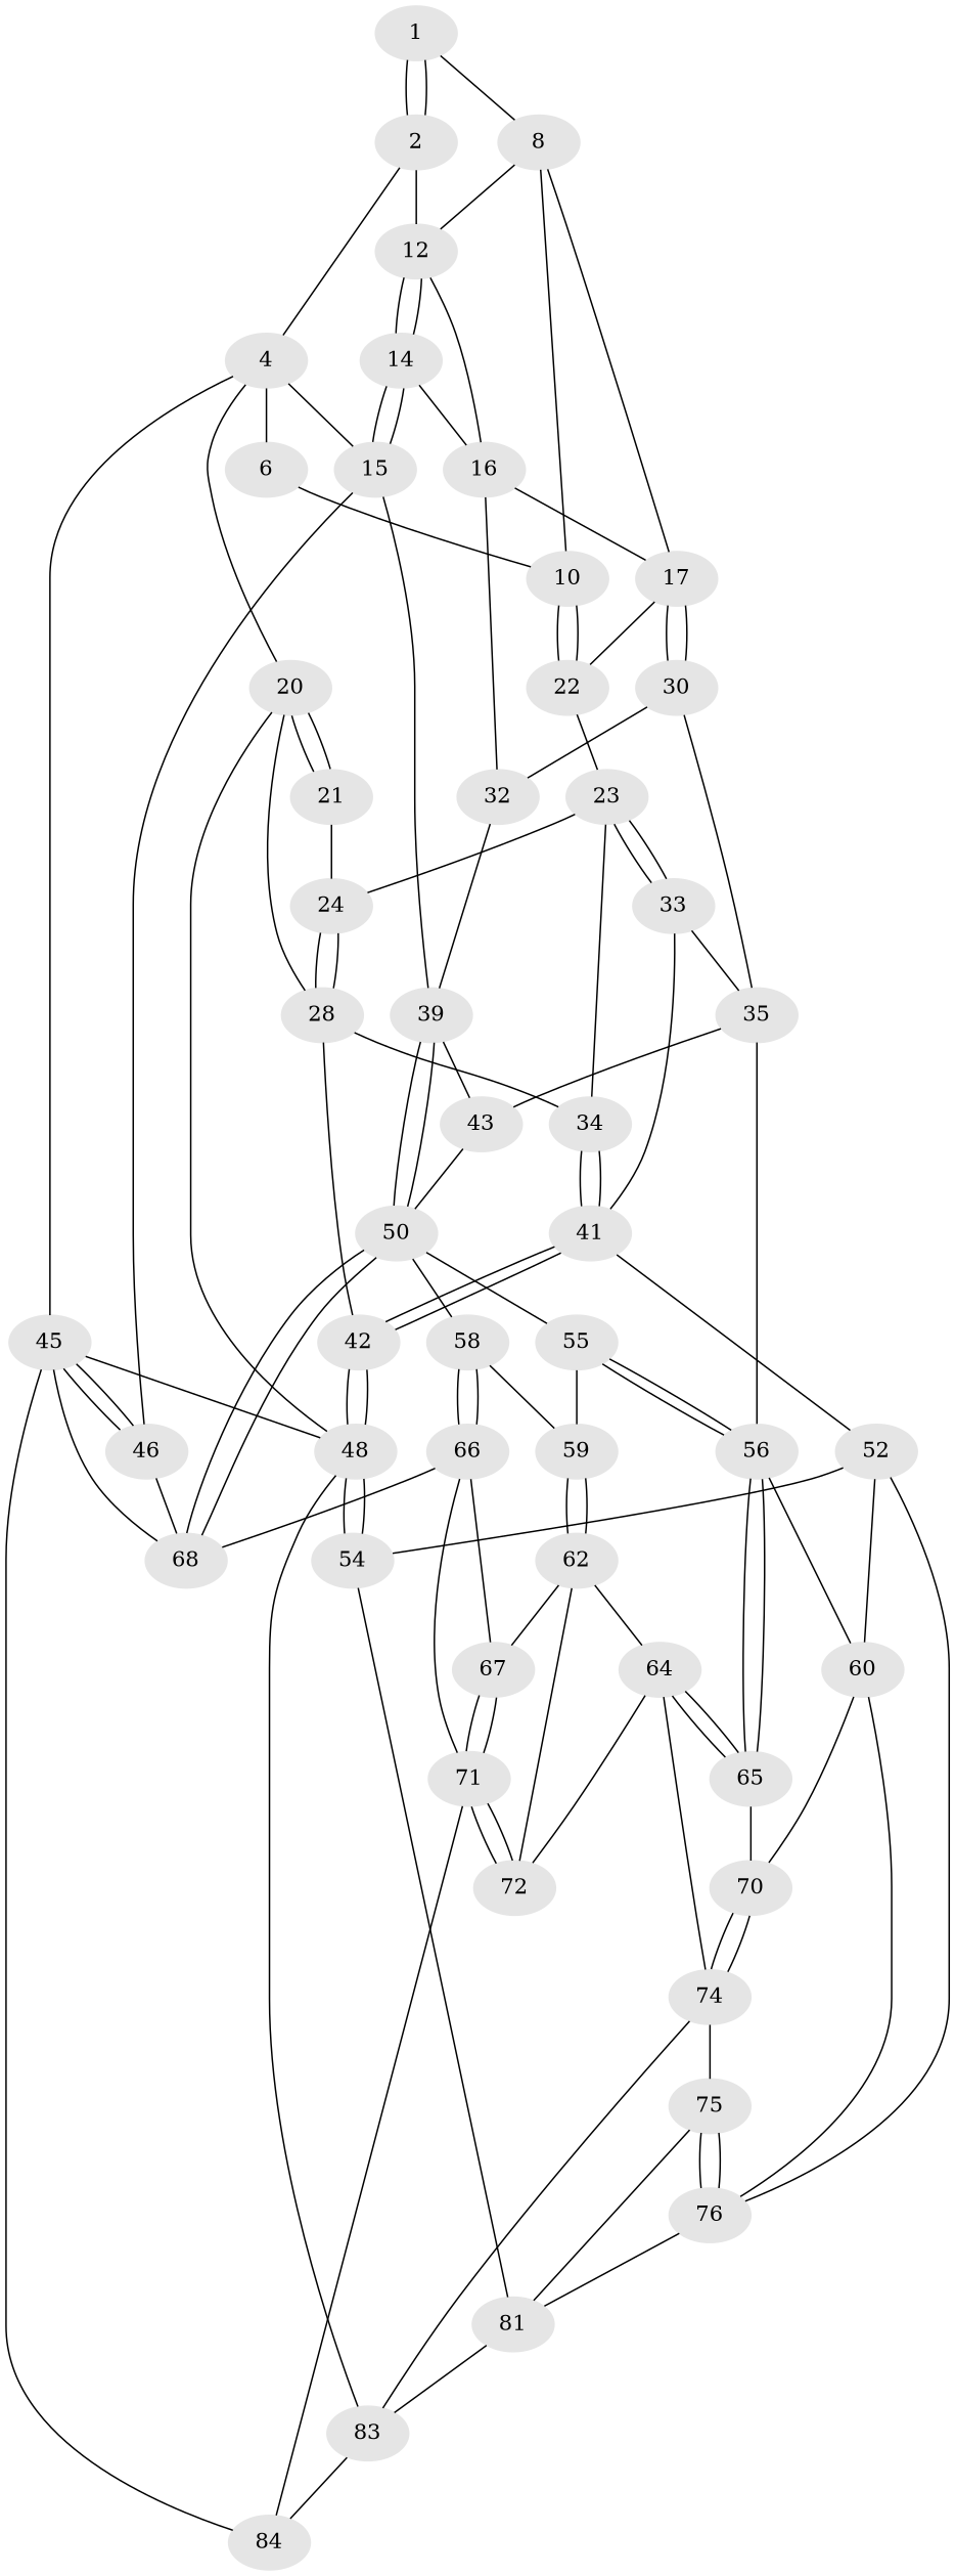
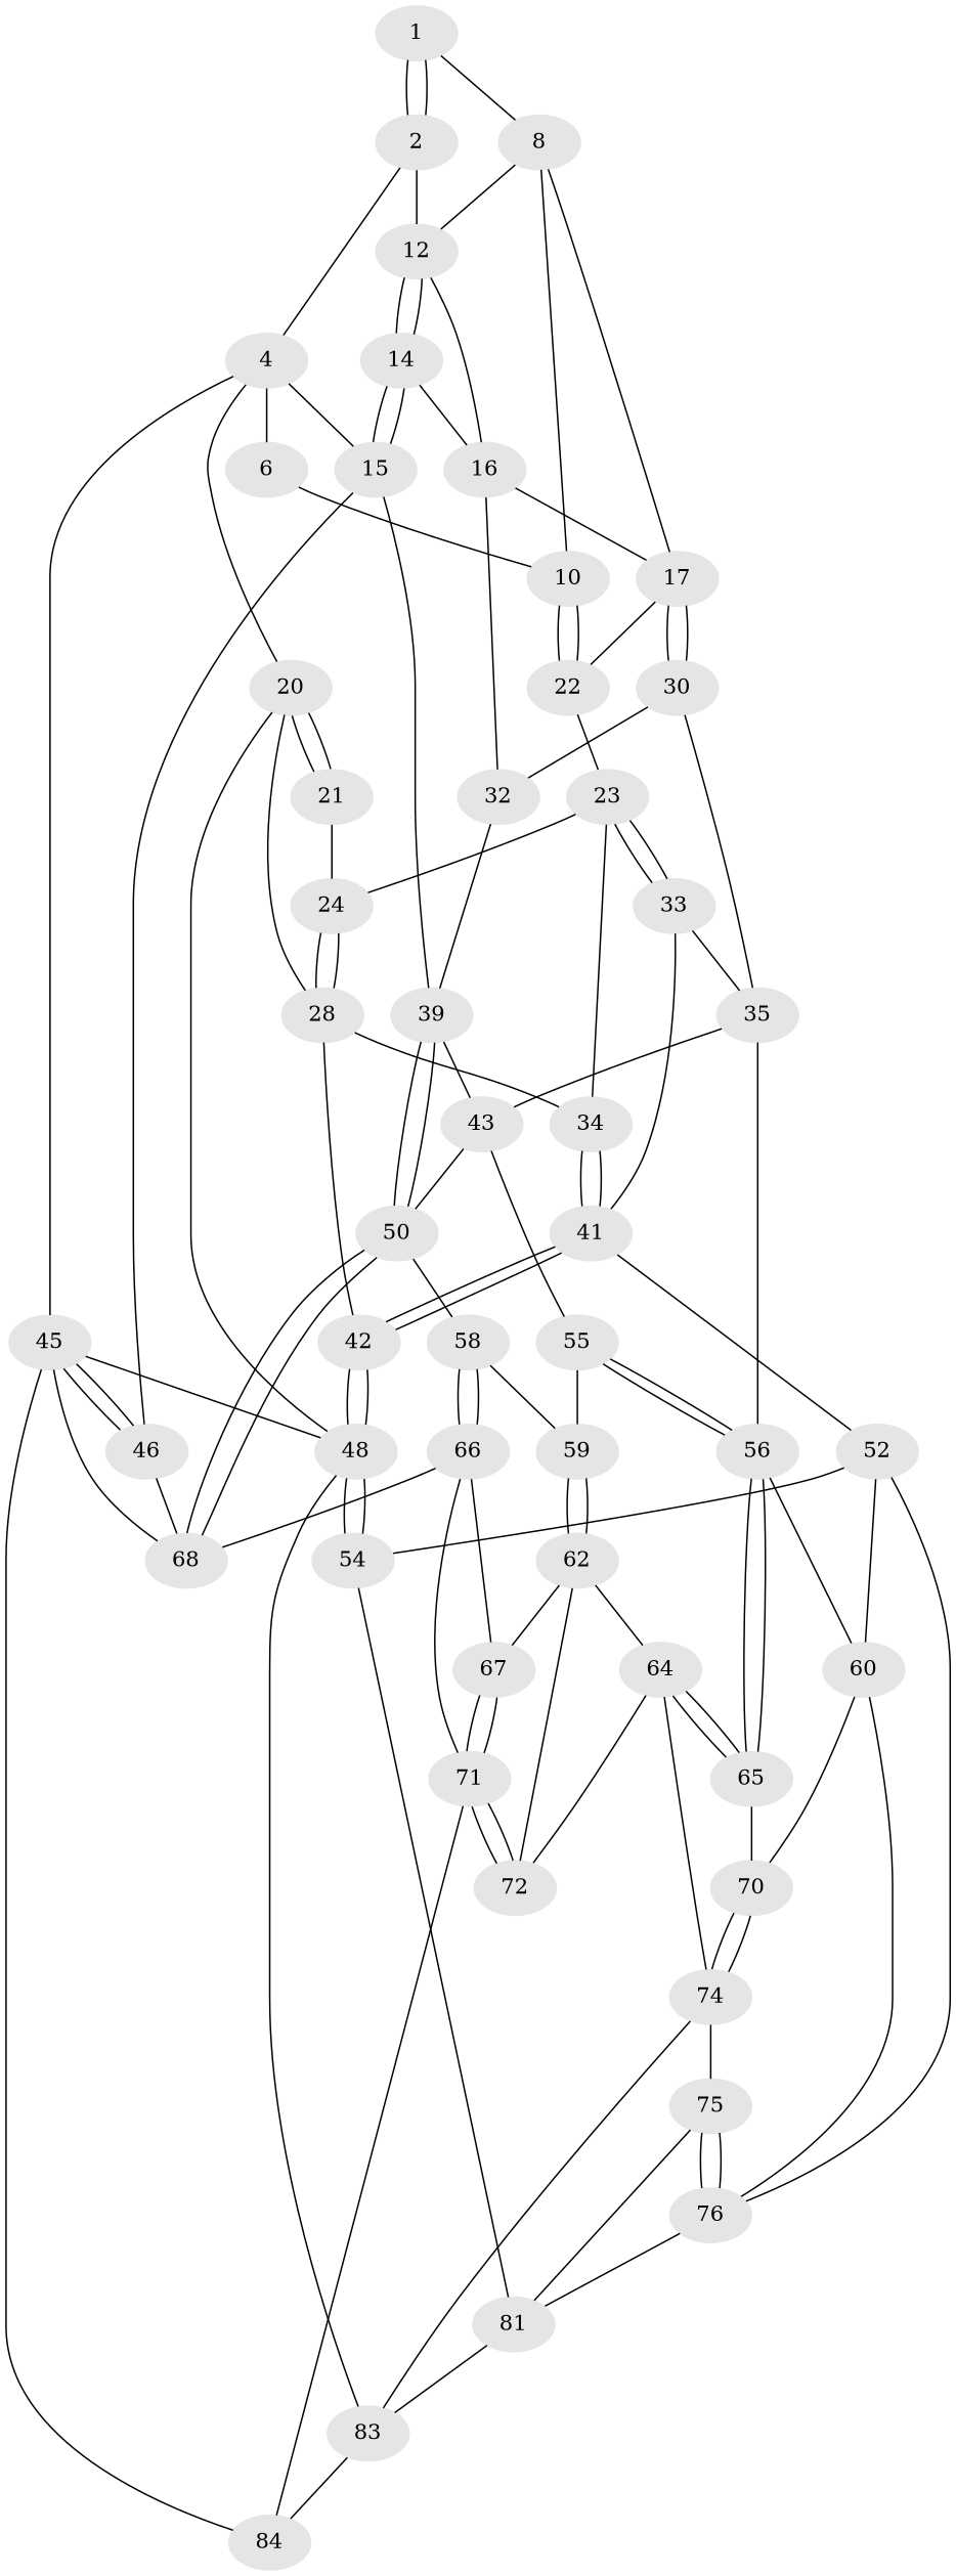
  graph {
    node [color=gray90 style=filled]
    1 [super="+7"]
    2 [super="+3"]
    8 [super="+9"]
    4 [super="+5"]
    12 [super="+13"]
    10
    17 [super="+18"]
    6 [super="+11"]
    15 [super="+38"]
    20 [super="+27"]
    45 [super="+86"]
    14
    16 [super="+19"]
    39 [super="+40"]
    46
    21 [super="+25"]
    28 [super="+29"]
    48 [super="+49"]
    68 [super="+80"]
    84
    22 [super="+26"]
    30 [super="+31"]
    23
    32
    43 [super="+44"]
    50 [super="+51"]
    35 [super="+36"]
    24
    34
    42
    54
    83 [super="+85"]
    33 [super="+37"]
    41 [super="+47"]
    56 [super="+57"]
    52 [super="+53"]
    55
    60 [super="+61"]
    65
    58
    76 [super="+79"]
    59
    81 [super="+82"]
    66 [super="+69"]
    70
    62 [super="+63"]
    67
    71 [super="+73"]
    64 [super="+77"]
    72
    74 [super="+78"]
    75
    1 -- 2 [weight=2]
    1 -- 2
    1 -- 8
    2 -- 4
    2 -- 12
    8 -- 12
    8 -- 10
    8 -- 17
    4 -- 6
    4 -- 15
    4 -- 20
    4 -- 45
    12 -- 14
    12 -- 14
    12 -- 16
    10 -- 22
    10 -- 22
    17 -- 22
    17 -- 30
    17 -- 30
    6 -- 10
    15 -- 39
    15 -- 46
    20 -- 21 [weight=2]
    20 -- 21
    20 -- 28
    20 -- 48
    45 -- 46
    45 -- 46
    45 -- 48
    45 -- 68
    45 -- 84
    14 -- 15
    14 -- 15
    14 -- 16
    16 -- 17
    16 -- 32
    39 -- 43
    39 -- 50
    39 -- 50
    46 -- 68
    21 -- 24
    28 -- 34
    28 -- 42
    48 -- 54
    48 -- 54
    48 -- 83
    22 -- 23
    30 -- 32
    30 -- 35
    23 -- 24
    23 -- 34
    23 -- 33
    23 -- 33
    32 -- 39
    43 -- 50
-   50 -- 55
+   43 -- 55
    50 -- 68
    50 -- 68
    50 -- 58
    35 -- 43
    35 -- 56
    24 -- 28
    24 -- 28
    34 -- 41
    34 -- 41
    42 -- 48
    42 -- 48
    54 -- 81
    83 -- 84
    33 -- 35
    33 -- 41
    41 -- 42
    41 -- 42
    41 -- 52
    56 -- 60
    56 -- 65
    56 -- 65
    52 -- 54
    52 -- 60
    52 -- 76
    55 -- 56
    55 -- 56
    55 -- 59
    60 -- 76
    60 -- 70
    65 -- 70
    58 -- 59
    58 -- 66
    58 -- 66
    76 -- 81
    59 -- 62
    59 -- 62
    81 -- 83
    66 -- 68
    66 -- 67
    66 -- 71
    70 -- 74
    70 -- 74
    62 -- 67
    62 -- 64
    62 -- 72
    67 -- 71
    67 -- 71
    71 -- 84
    71 -- 72
    71 -- 72
    64 -- 65
    64 -- 65
    64 -- 72
    64 -- 74
    74 -- 83
    74 -- 75
    75 -- 76
    75 -- 76
    75 -- 81
  }
